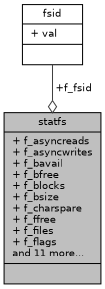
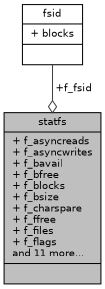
  digraph {
    node [color=black fontname=Helvetica fontsize=10 shape=record style=filled]
    n1 [fillcolor=grey75 fontcolor=black height=0.2 label="{statfs\n|+ f_asyncreads\l+ f_asyncwrites\l+ f_bavail\l+ f_bfree\l+ f_blocks\l+ f_bsize\l+ f_charspare\l+ f_ffree\l+ f_files\l+ f_flags\land 11 more...\l|}" width=0.4]
-   n2 [fillcolor=white height=0.2 label="{fsid\n|+ val\l|}" width=0.4]
+   n2 [fillcolor=white height=0.2 label="{fsid\n|+ blocks\l|}" width=0.4]
    n2 -> n1 [arrowhead=odiamond color=grey25 fontname=Helvetica fontsize=10 label=" +f_fsid" labelfontname=Helvetica labelfontsize=10 style=solid]
  }
